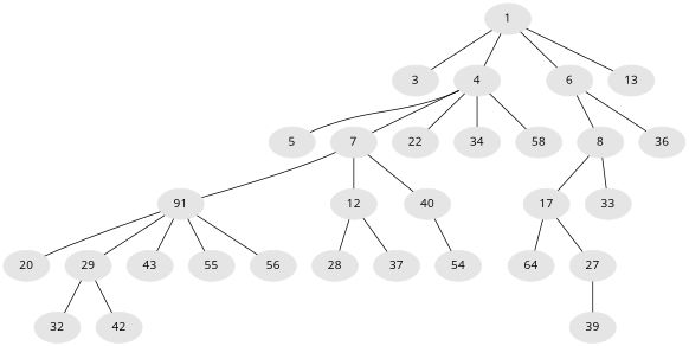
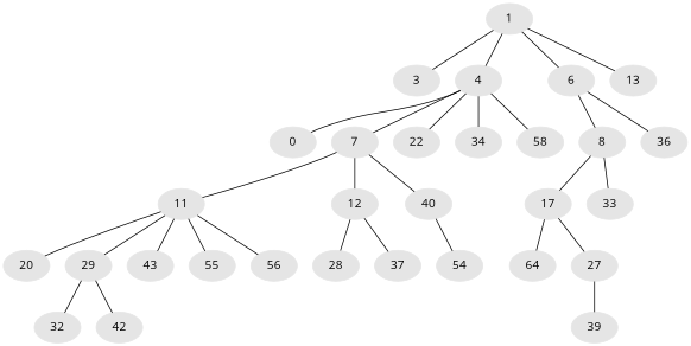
  graph {
    fontname="Open Sans"
    node [color=gray90 fontname="Open Sans" style=filled]
    edge [fontname="Open Sans"]
    1 [super="+2"]
    3
    4 [super="+65+66+16"]
    6 [super="+19"]
    13 [super="+48"]
-   5 [super="+46+21"]
+   5 [super="+46+21" label=0]
    7 [super="+10"]
    22 [super="+38+25"]
    34 [super="+35"]
    58 [super="+64"]
    8 [super="+14"]
    36
-   11 [super="+31" label=91]
+   11 [super="+31"]
    12 [super="+15"]
    40
    17 [super="+60+61"]
    33
    20
    29
    43 [super="+59"]
    55
    56
    28
    37
    54
    n26 [label=64]
    27
    32 [super="+47"]
    42
    39
    1 -- 3
    1 -- 4
    1 -- 6
    1 -- 13
    4 -- 5
    4 -- 7
    4 -- 22
    4 -- 34
    4 -- 58
    6 -- 8
    6 -- 36
    7 -- 11
    7 -- 12
    7 -- 40
    8 -- 17
    8 -- 33
    11 -- 20
    11 -- 29
    11 -- 43
    11 -- 55
    11 -- 56
    12 -- 28
    12 -- 37
    40 -- 54
    17 -- n26
    17 -- 27
    29 -- 32
    29 -- 42
    27 -- 39
  }
